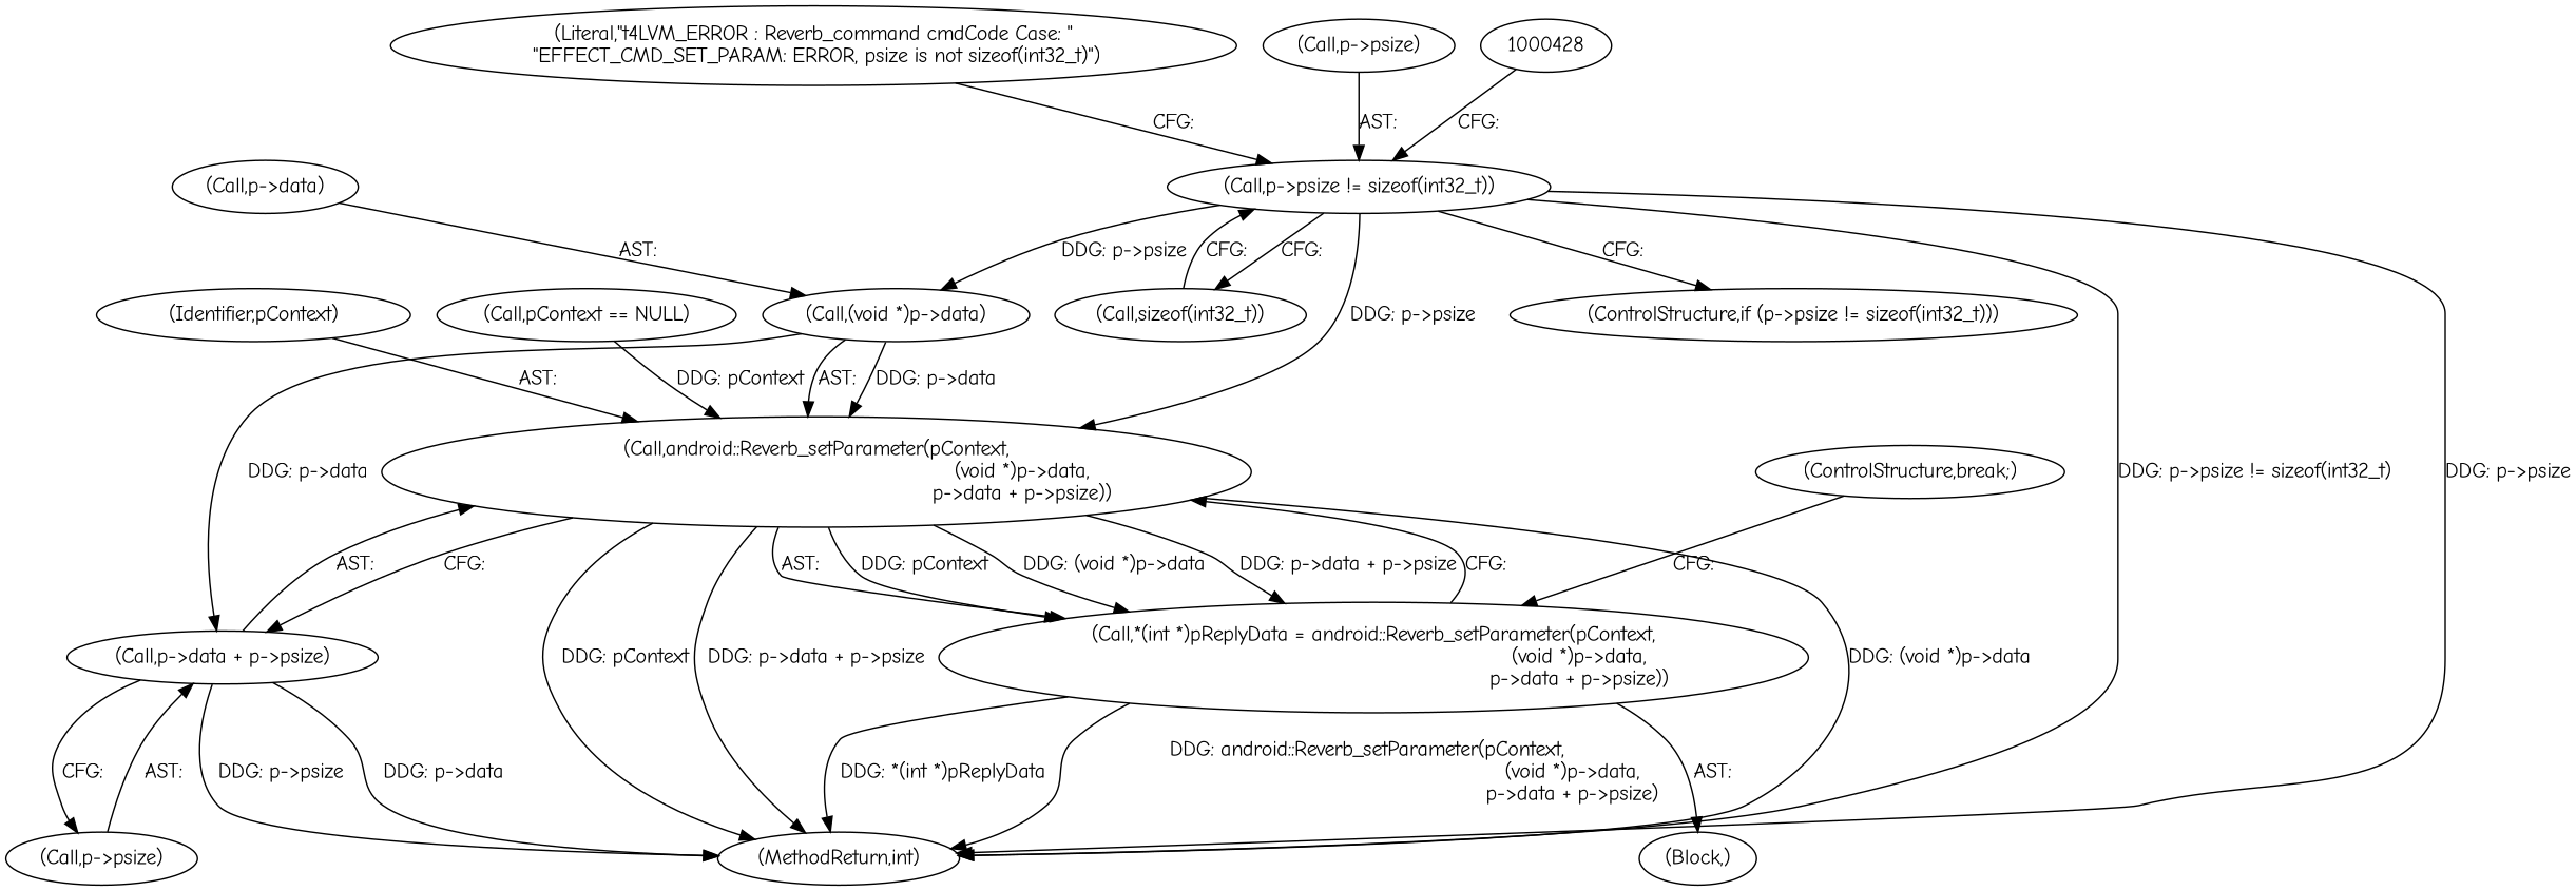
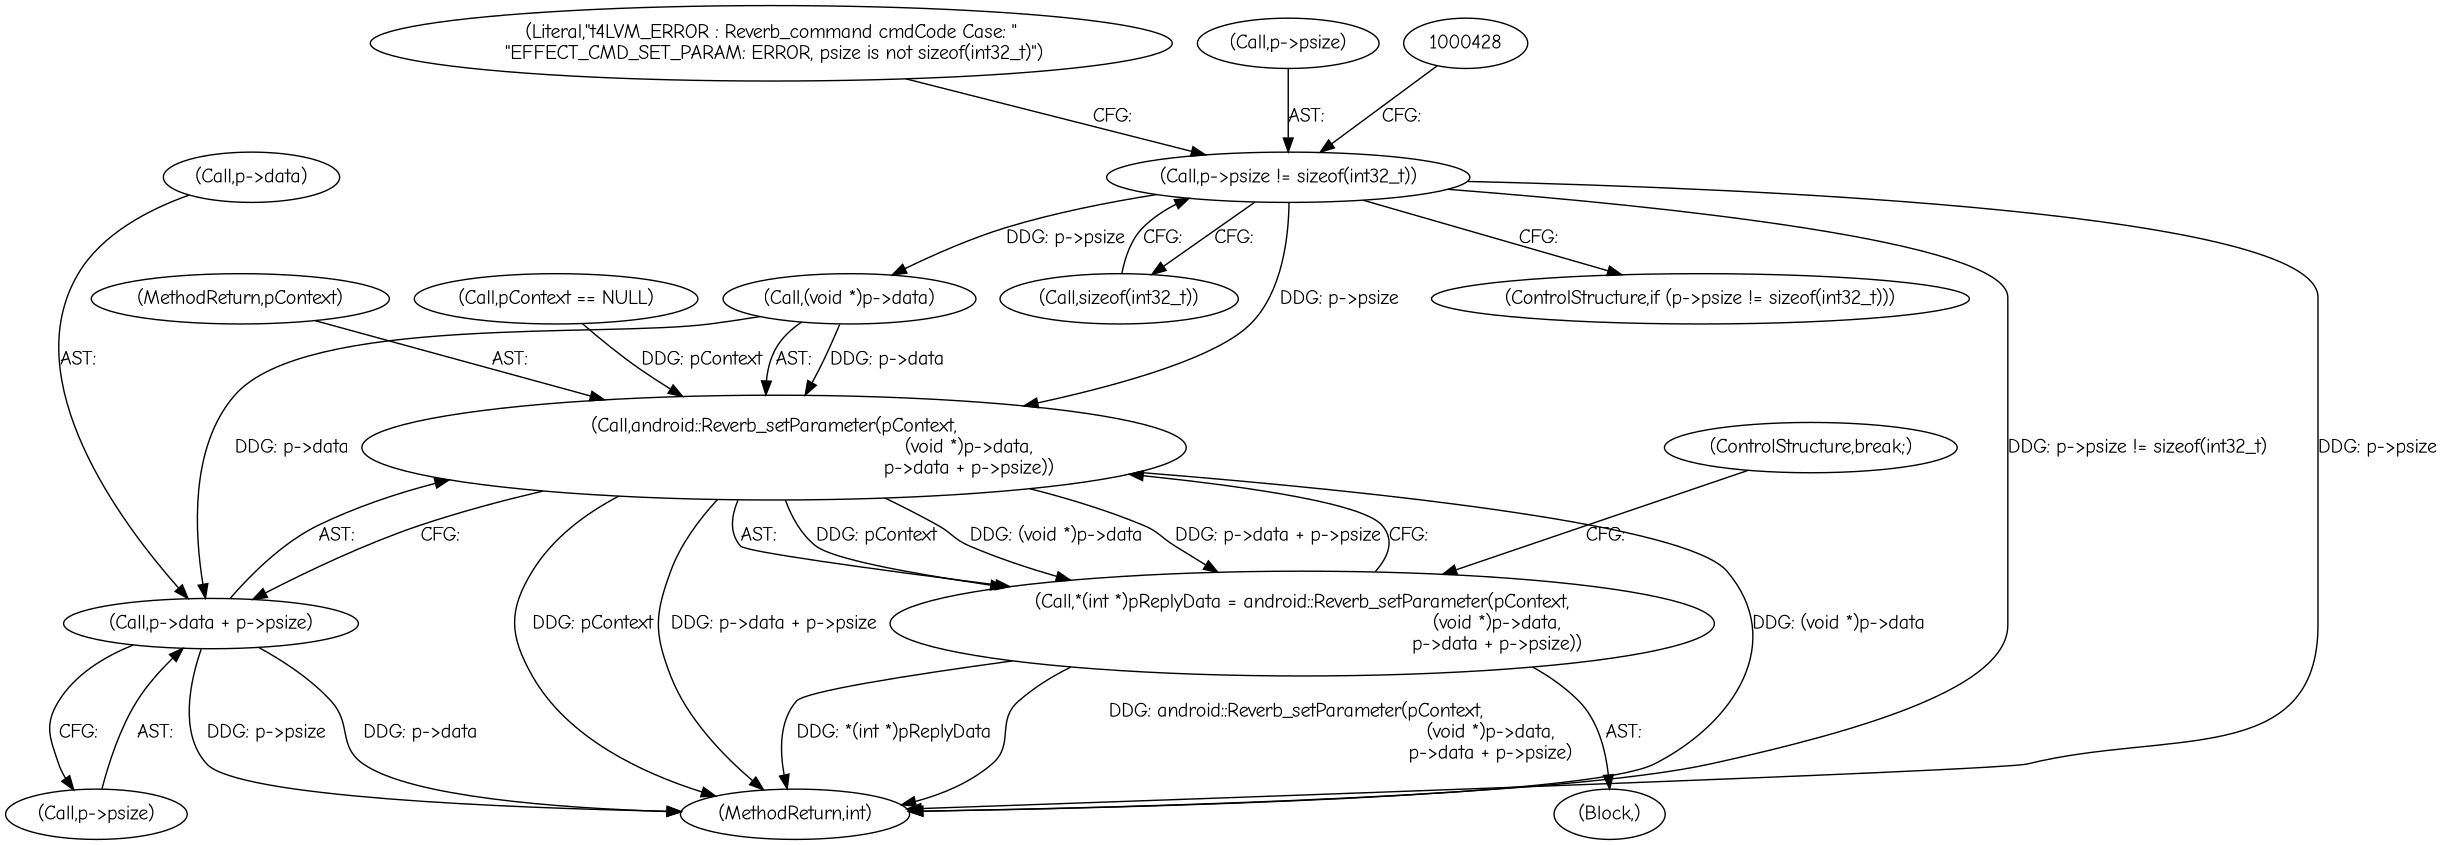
  digraph {
    fontname="Comic Neue"
    node [fontname="Comic Neue"]
    edge [fontname="Comic Neue"]
    n1 [label="(Call,p->psize != sizeof(int32_t))"]
    n2 [label="(Call,android::Reverb_setParameter(pContext,\n                                                              (void *)p->data,\n                                                              p->data + p->psize))"]
    n3 [label="(Call,sizeof(int32_t))"]
    n4 [label="(ControlStructure,if (p->psize != sizeof(int32_t)))"]
    n5 [label="(MethodReturn,int)"]
    n6 [label="(Call,(void *)p->data)"]
    n7 [label="(Call,p->data + p->psize)"]
    n8 [label="(Call,*(int *)pReplyData = android::Reverb_setParameter(pContext,\n                                                              (void *)p->data,\n                                                              p->data + p->psize))"]
    n9 [label="(Call,p->psize)"]
    n10 [label="(Block,)"]
    n11 [label="(ControlStructure,break;)"]
-   n12 [label="(Identifier,pContext)"]
+   n12 [label="(MethodReturn,pContext)"]
    n13 [label="(Literal,\"\t4LVM_ERROR : Reverb_command cmdCode Case: \"\n \"EFFECT_CMD_SET_PARAM: ERROR, psize is not sizeof(int32_t)\")"]
    n14 [label="(Call,p->psize)"]
    n15 [label="(Call,pContext == NULL)"]
    n16 [label="(Call,p->data)"]
    1000428
    n1 -> n2 [label="DDG: p->psize"]
    n1 -> n3 [label="CFG: "]
    n1 -> n4 [label="CFG: "]
    n1 -> n5 [label="DDG: p->psize"]
    n1 -> n5 [label="DDG: p->psize != sizeof(int32_t)"]
    n1 -> n6 [label="DDG: p->psize"]
    n2 -> n5 [label="DDG: p->data + p->psize"]
    n2 -> n5 [label="DDG: (void *)p->data"]
    n2 -> n5 [label="DDG: pContext"]
    n2 -> n7 [label="CFG: "]
    n2 -> n8 [label="AST: "]
    n2 -> n8 [label="DDG: pContext"]
    n2 -> n8 [label="DDG: (void *)p->data"]
    n2 -> n8 [label="DDG: p->data + p->psize"]
    n3 -> n1 [label="CFG: "]
    n6 -> n2 [label="AST: "]
    n6 -> n2 [label="DDG: p->data"]
    n6 -> n7 [label="DDG: p->data"]
    n7 -> n2 [label="AST: "]
    n7 -> n5 [label="DDG: p->data"]
    n7 -> n5 [label="DDG: p->psize"]
    n7 -> n9 [label="CFG: "]
    n8 -> n2 [label="CFG: "]
    n8 -> n5 [label="DDG: *(int *)pReplyData"]
    n8 -> n5 [label="DDG: android::Reverb_setParameter(pContext,\n                                                              (void *)p->data,\n                                                              p->data + p->psize)"]
    n8 -> n10 [label="AST: "]
    n9 -> n7 [label="AST: "]
    n11 -> n8 [label="CFG: "]
    n12 -> n2 [label="AST: "]
    n13 -> n1 [label="CFG: "]
    n14 -> n1 [label="AST: "]
    n15 -> n2 [label="DDG: pContext"]
-   n16 -> n6 [label="AST: "]
+   n16 -> n7 [label="AST: "]
    1000428 -> n1 [label="CFG: "]
  }
